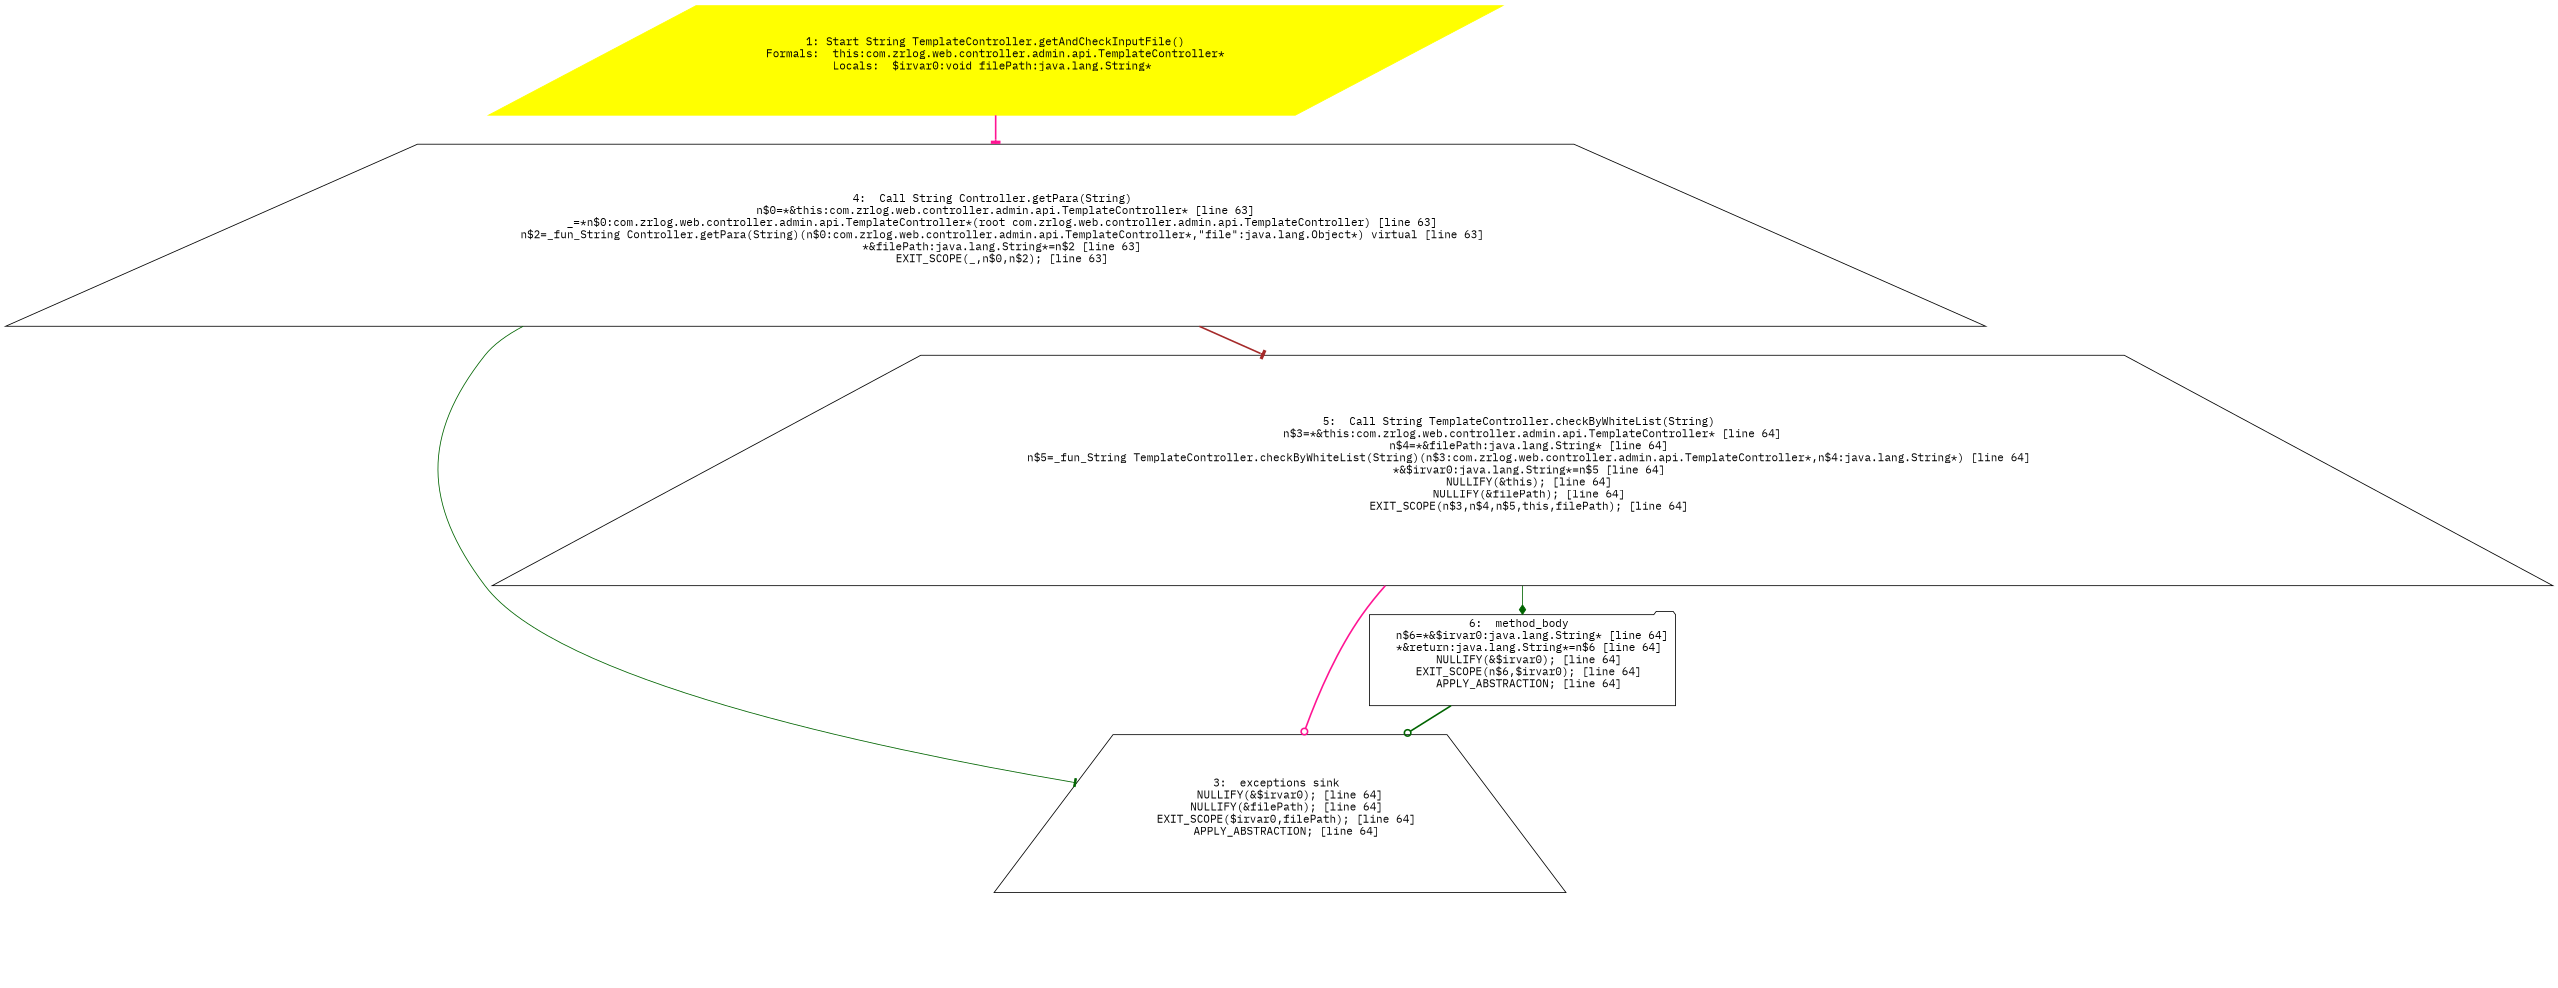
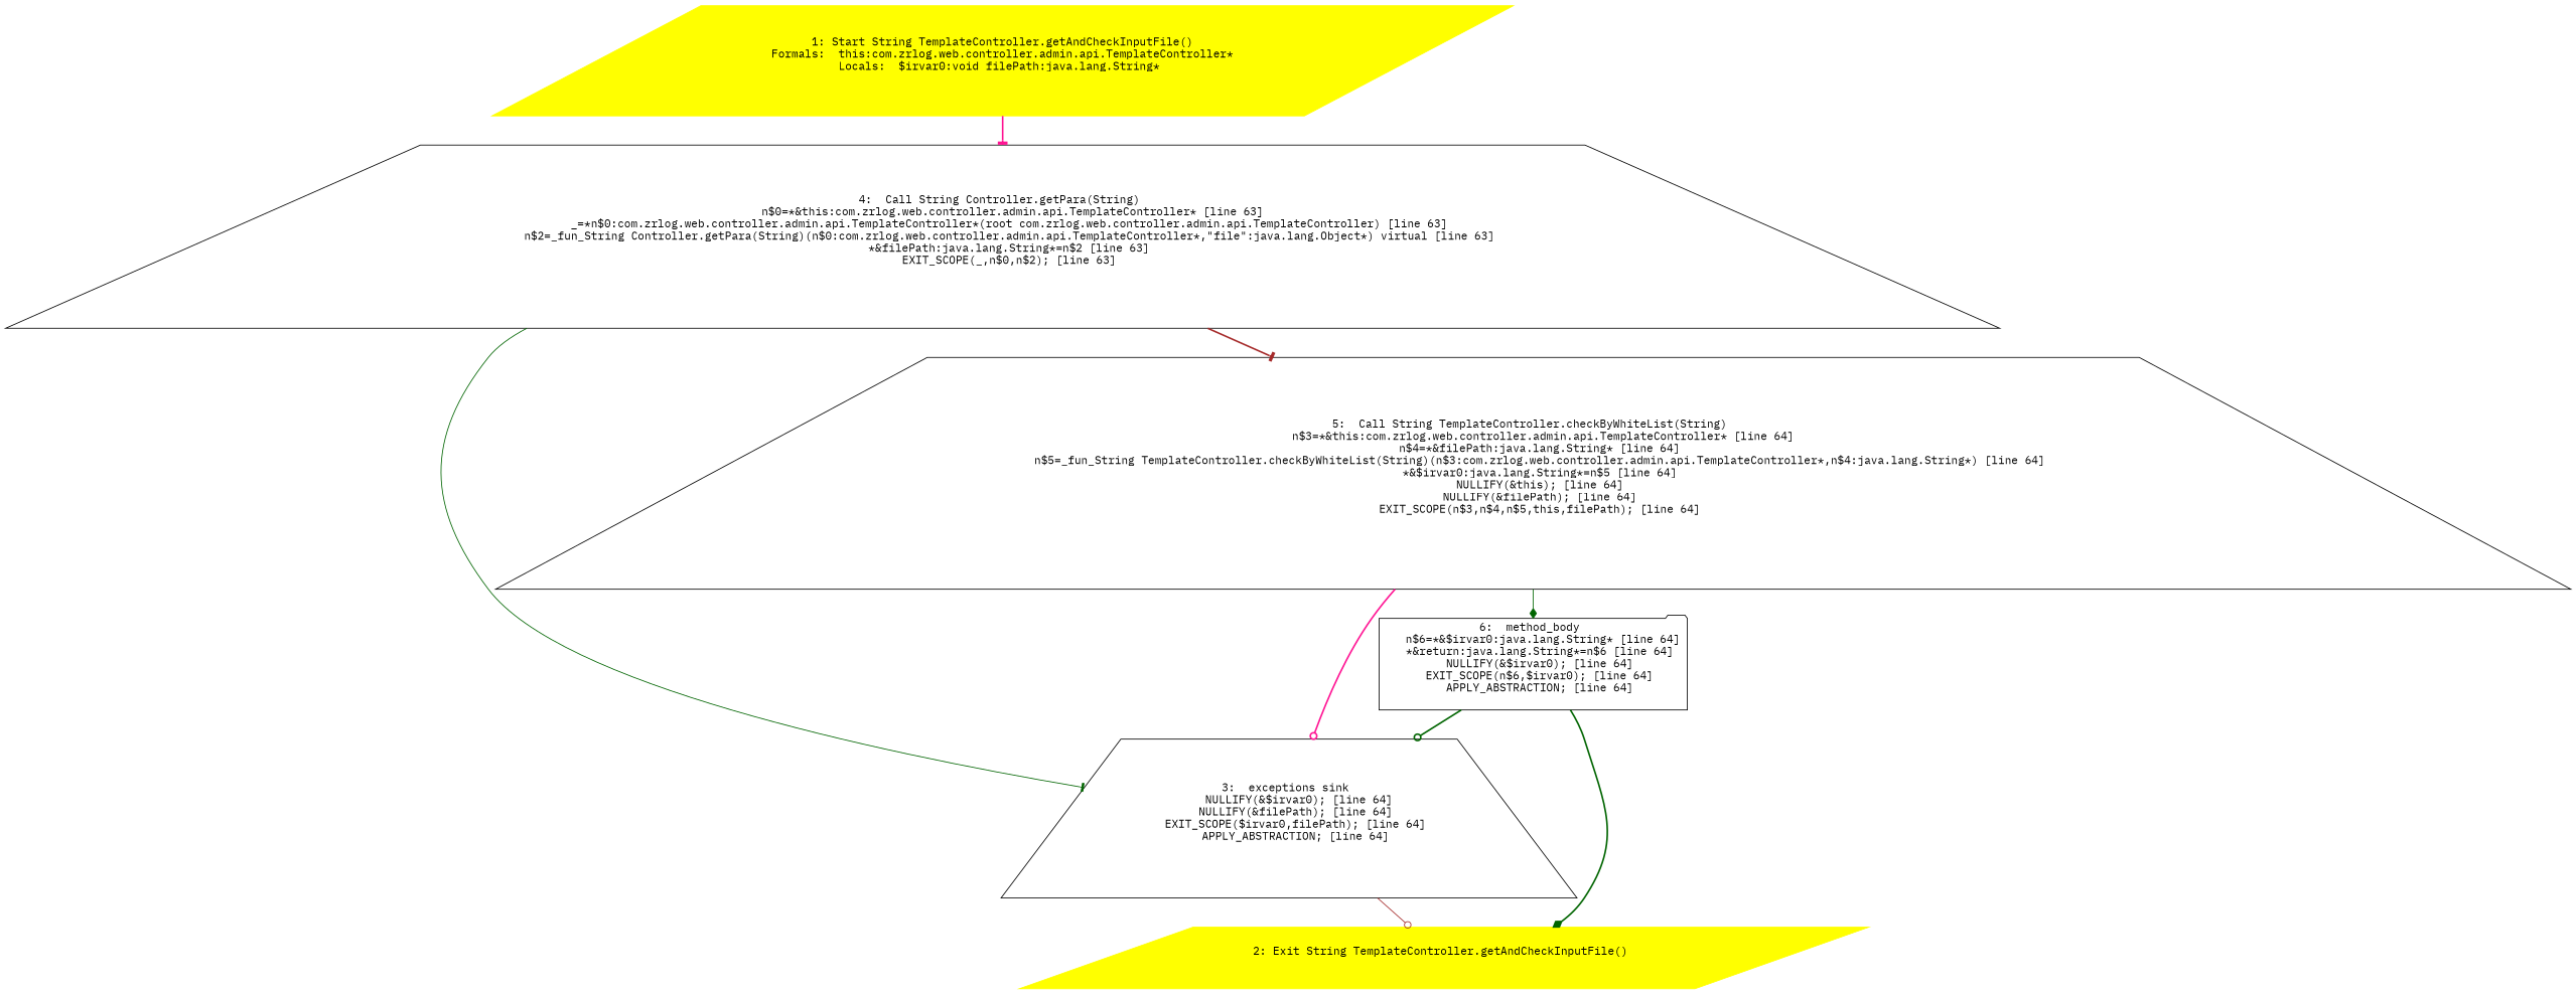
  digraph {
    fontname="IBM Plex Mono"
    node [shape=trapezium fontname="IBM Plex Mono"]
    edge [color=darkgreen style=bold arrowhead=tee fontname="IBM Plex Mono"]
    n1 [color=yellow label="1: Start String TemplateController.getAndCheckInputFile()\nFormals:  this:com.zrlog.web.controller.admin.api.TemplateController*\nLocals:  $irvar0:void filePath:java.lang.String* \n  " style=filled shape=parallelogram]
    n2 [label="4:  Call String Controller.getPara(String) \n   n$0=*&this:com.zrlog.web.controller.admin.api.TemplateController* [line 63]\n  _=*n$0:com.zrlog.web.controller.admin.api.TemplateController*(root com.zrlog.web.controller.admin.api.TemplateController) [line 63]\n  n$2=_fun_String Controller.getPara(String)(n$0:com.zrlog.web.controller.admin.api.TemplateController*,\"file\":java.lang.Object*) virtual [line 63]\n  *&filePath:java.lang.String*=n$2 [line 63]\n  EXIT_SCOPE(_,n$0,n$2); [line 63]\n "]
    n3 [label="3:  exceptions sink \n   NULLIFY(&$irvar0); [line 64]\n  NULLIFY(&filePath); [line 64]\n  EXIT_SCOPE($irvar0,filePath); [line 64]\n  APPLY_ABSTRACTION; [line 64]\n "]
    n4 [label="5:  Call String TemplateController.checkByWhiteList(String) \n   n$3=*&this:com.zrlog.web.controller.admin.api.TemplateController* [line 64]\n  n$4=*&filePath:java.lang.String* [line 64]\n  n$5=_fun_String TemplateController.checkByWhiteList(String)(n$3:com.zrlog.web.controller.admin.api.TemplateController*,n$4:java.lang.String*) [line 64]\n  *&$irvar0:java.lang.String*=n$5 [line 64]\n  NULLIFY(&this); [line 64]\n  NULLIFY(&filePath); [line 64]\n  EXIT_SCOPE(n$3,n$4,n$5,this,filePath); [line 64]\n "]
+   n5 [color=yellow label="2: Exit String TemplateController.getAndCheckInputFile() \n  " style=filled shape=parallelogram]
    n6 [label="6:  method_body \n   n$6=*&$irvar0:java.lang.String* [line 64]\n  *&return:java.lang.String*=n$6 [line 64]\n  NULLIFY(&$irvar0); [line 64]\n  EXIT_SCOPE(n$6,$irvar0); [line 64]\n  APPLY_ABSTRACTION; [line 64]\n " shape=folder]
    n1 -> n2 [color=deeppink]
    n2 -> n3 [style=solid]
    n2 -> n4 [color=brown]
+   n3 -> n5 [color=brown style=solid arrowhead=odot]
    n4 -> n3 [color=deeppink arrowhead=odot]
    n4 -> n6 [style=solid arrowhead=diamond]
    n6 -> n3 [arrowhead=odot]
+   n6 -> n5 [arrowhead=diamond]
  }
